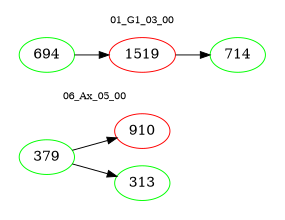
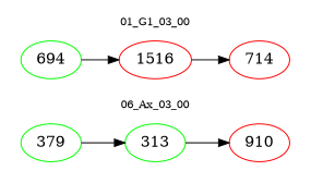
  digraph {
    rankdir=LR
    node [color=green]
    edge [color=black]
    n1 [label=379]
    n2 [label=313]
    n3 [color=red label=910]
    n4 [label=694]
-   n5 [color=red label=1519]
-   n6 [label=714]
+   n5 [color=red label=1516]
+   n6 [color=red label=714]
    subgraph cluster_1 {
      color=white
      fontsize=10
-     label="06_Ax_05_00"
+     label="06_Ax_03_00"
      n1
      n2
      n3
    }
    subgraph cluster_2 {
      color=white
      fontsize=10
      label="01_G1_03_00"
      n4
      n5
      n6
    }
    n1 -> n2
-   n1 -> n3
+   n2 -> n3
    n4 -> n5
    n5 -> n6
  }
